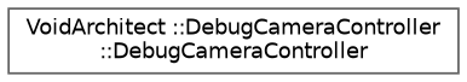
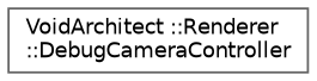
  digraph {
    rankdir=LR
-   n1 [color=grey40 fillcolor=white fontname=Helvetica fontsize=10 height=0.2 label="VoidArchitect ::DebugCameraController\l::DebugCameraController" shape=box style=filled width=0.4]
+   n1 [color=grey40 fillcolor=white fontname=Helvetica fontsize=10 height=0.2 label="VoidArchitect ::Renderer\l::DebugCameraController" shape=box style=filled width=0.4]
  }
